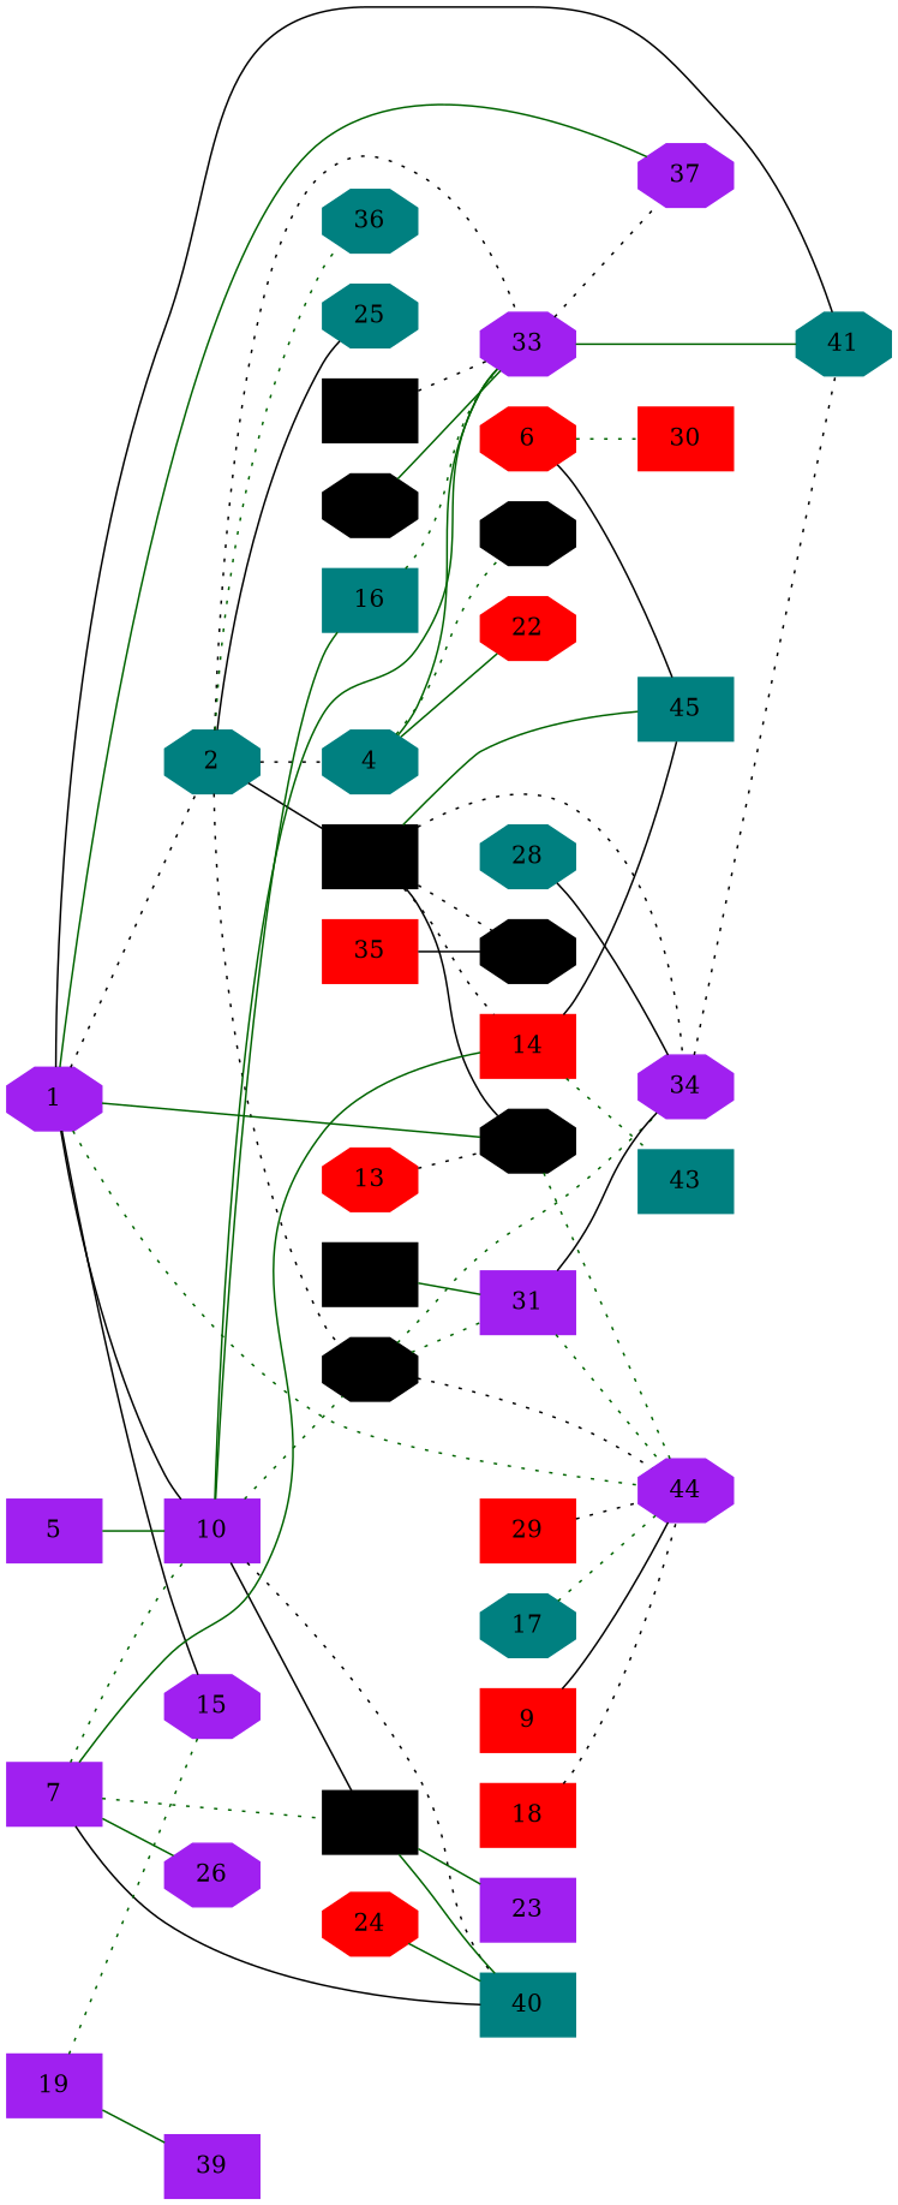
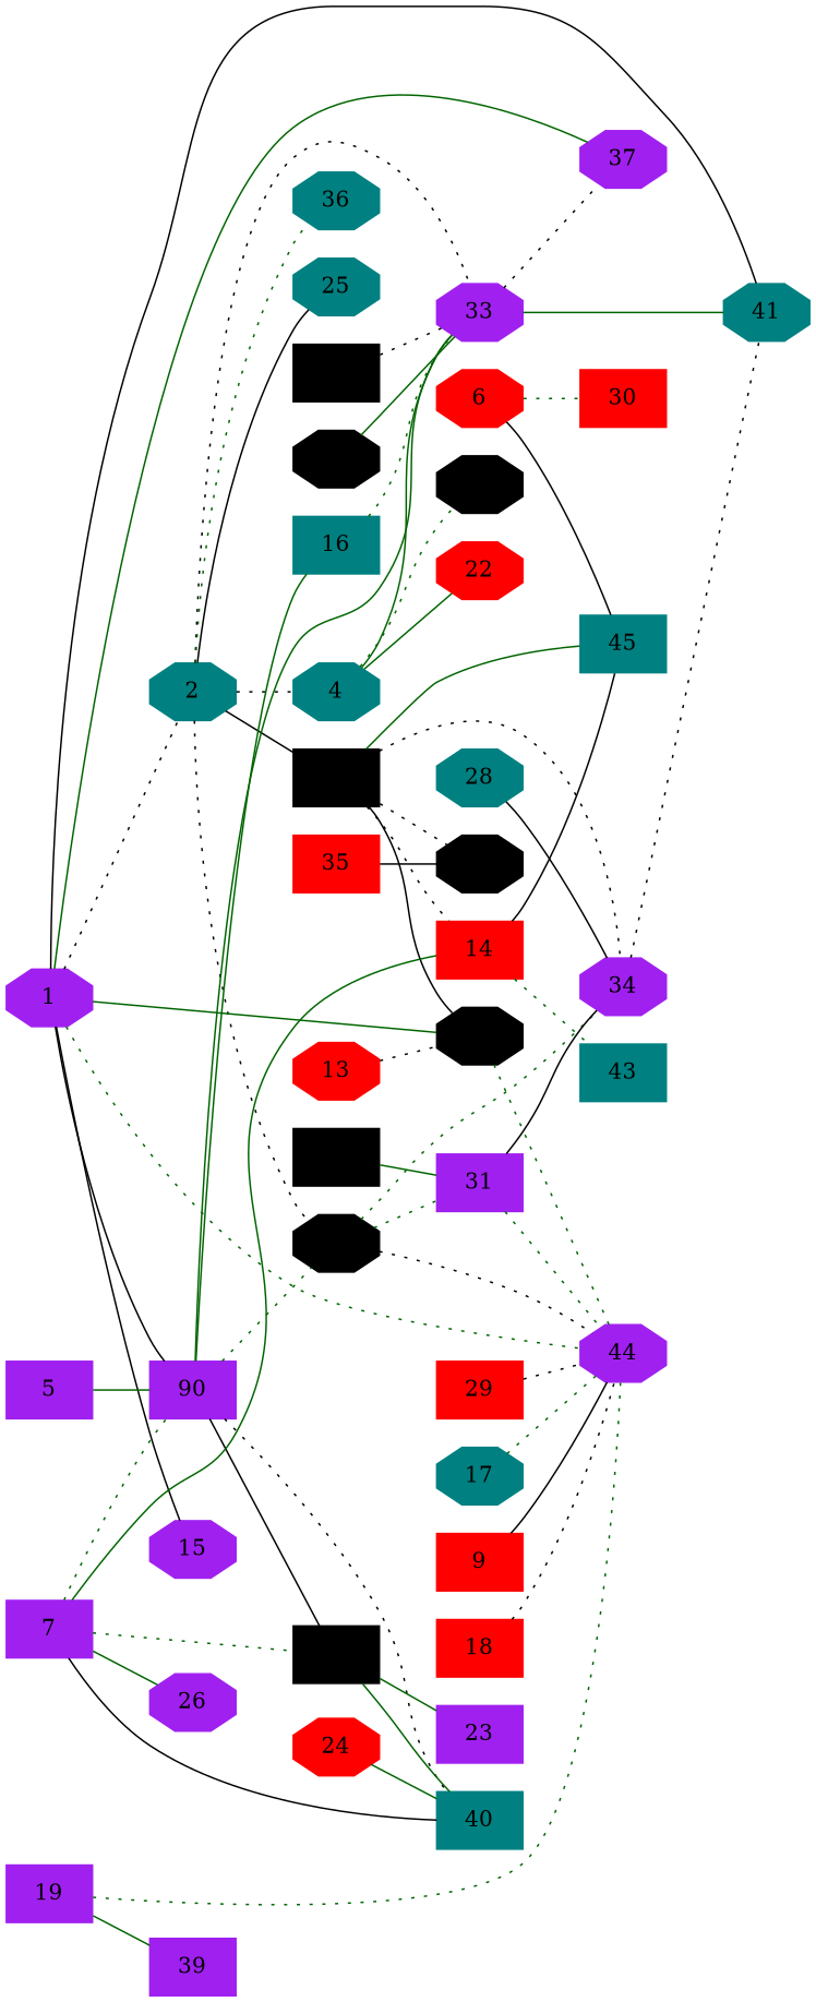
  graph {
    rankdir=LR
    node [color=purple shape=octagon style=filled]
    edge [color=darkgreen style=solid weight=1.0]
    2 [color=teal]
    1
-   10 [shape=box]
+   10 [shape=box label=90]
    15
    20 [color=black]
    37
    41 [color=teal]
    44
    3 [color=black shape=box]
    4 [color=teal]
    21 [color=black]
    25 [color=teal]
    33
    36 [color=teal]
    11 [color=black shape=box]
    40 [color=teal shape=box]
    16 [color=teal shape=box]
    14 [color=red shape=box]
    34
    38 [color=black]
    45 [color=teal shape=box]
    22 [color=red]
    27 [color=black]
    31 [shape=box]
    43 [color=teal shape=box]
    5 [shape=box]
    6 [color=red]
    30 [color=red shape=box]
    7 [shape=box]
    26
    23 [shape=box]
    8 [color=black shape=box]
    9 [color=red shape=box]
    12 [color=black shape=box]
    13 [color=red]
    17 [color=teal]
    18 [color=red shape=box]
    19 [shape=box]
    39 [shape=box]
    24 [color=red]
    28 [color=teal]
    29 [color=red shape=box]
    32 [color=black]
    35 [color=red shape=box]
    2 -- 3 [color=black]
    2 -- 4 [color=black style=dotted weight=2.0]
    2 -- 21 [color=black style=dotted]
    2 -- 25 [color=black]
    2 -- 33 [color=black style=dotted]
    2 -- 36 [style=dotted]
    1 -- 2 [color=black style=dotted]
    1 -- 10 [color=black]
    1 -- 15 [color=black]
    1 -- 20 [weight=2.0]
    1 -- 37
    1 -- 41 [color=black]
    1 -- 44 [style=dotted weight=2.0]
    10 -- 21 [style=dotted]
    10 -- 33
    10 -- 11 [color=black]
    10 -- 40 [color=black style=dotted]
    10 -- 16
    20 -- 44 [style=dotted]
    3 -- 20 [color=black]
    3 -- 14 [color=black style=dotted weight=2.0]
    3 -- 34 [color=black style=dotted]
    3 -- 38 [color=black style=dotted]
    3 -- 45 [weight=2.0]
    4 -- 33 [weight=2.0]
    4 -- 22
    4 -- 27 [style=dotted]
    21 -- 44 [color=black style=dotted]
    21 -- 34 [style=dotted weight=2.0]
    21 -- 31 [style=dotted]
    33 -- 37 [color=black style=dotted]
    33 -- 41
    11 -- 40
    11 -- 23
    16 -- 33 [style=dotted]
    14 -- 45 [color=black]
    14 -- 43 [style=dotted]
    34 -- 41 [color=black style=dotted]
    31 -- 44 [style=dotted]
    31 -- 34 [color=black weight=2.0]
    5 -- 10
    6 -- 45 [color=black]
    6 -- 30 [style=dotted]
    7 -- 10 [style=dotted]
    7 -- 11 [style=dotted]
    7 -- 40 [color=black]
    7 -- 14
    7 -- 26
    8 -- 31
    9 -- 44 [color=black]
    12 -- 33 [color=black style=dotted]
    13 -- 20 [color=black style=dotted]
    17 -- 44 [style=dotted]
    18 -- 44 [color=black style=dotted]
-   19 -- 15 [style=dotted]
+   19 -- 44 [style=dotted]
    19 -- 39
    24 -- 40
    28 -- 34 [color=black]
    29 -- 44 [color=black style=dotted]
    32 -- 33
    35 -- 38 [color=black]
  }
